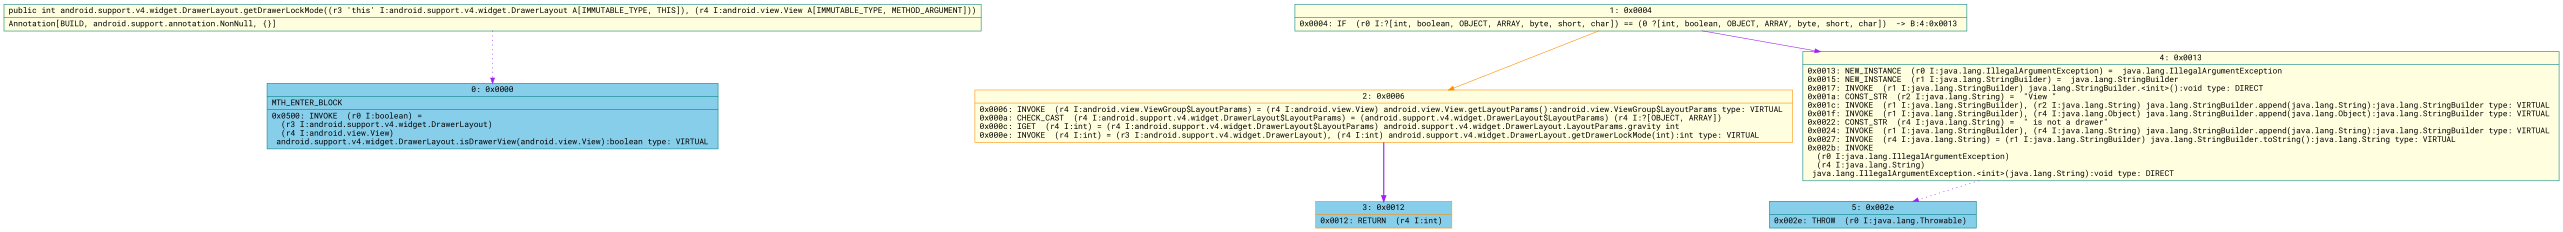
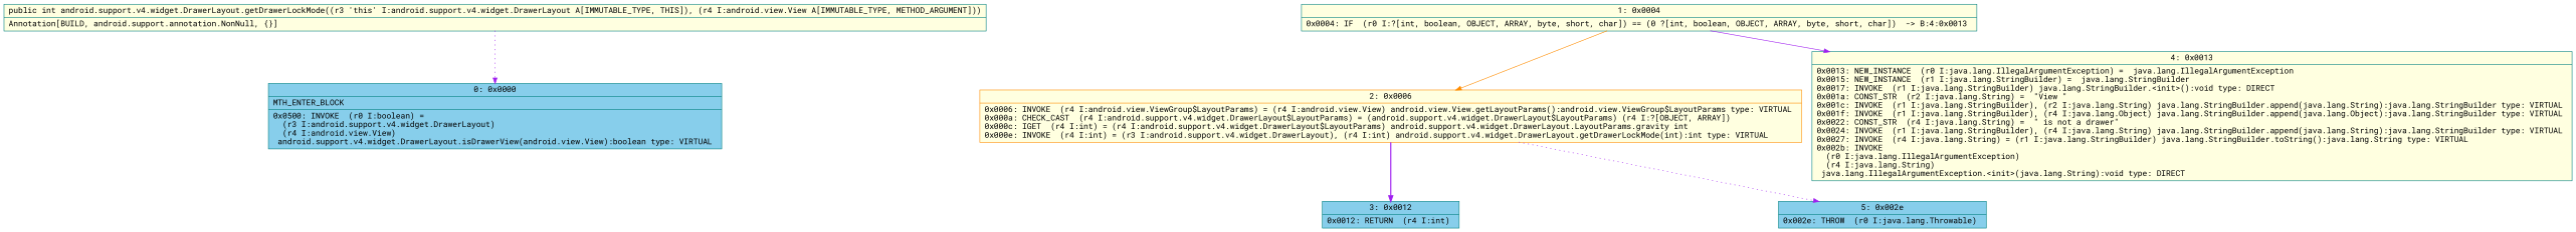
  digraph {
    fontname="Roboto Mono"
    node [color=teal fillcolor=lightyellow fontname="Roboto Mono" shape=record style=filled]
    edge [color=purple fontname="Roboto Mono" style=solid]
    n1 [fillcolor=skyblue label="{0\:\ 0x0000|MTH_ENTER_BLOCK\l|0x0500: INVOKE  (r0 I:boolean) = \l  (r3 I:android.support.v4.widget.DrawerLayout)\l  (r4 I:android.view.View)\l android.support.v4.widget.DrawerLayout.isDrawerView(android.view.View):boolean type: VIRTUAL \l}"]
    n2 [label="{1\:\ 0x0004|0x0004: IF  (r0 I:?[int, boolean, OBJECT, ARRAY, byte, short, char]) == (0 ?[int, boolean, OBJECT, ARRAY, byte, short, char])  \-\> B:4:0x0013 \l}"]
    n3 [color=darkorange label="{2\:\ 0x0006|0x0006: INVOKE  (r4 I:android.view.ViewGroup$LayoutParams) = (r4 I:android.view.View) android.view.View.getLayoutParams():android.view.ViewGroup$LayoutParams type: VIRTUAL \l0x000a: CHECK_CAST  (r4 I:android.support.v4.widget.DrawerLayout$LayoutParams) = (android.support.v4.widget.DrawerLayout$LayoutParams) (r4 I:?[OBJECT, ARRAY]) \l0x000c: IGET  (r4 I:int) = (r4 I:android.support.v4.widget.DrawerLayout$LayoutParams) android.support.v4.widget.DrawerLayout.LayoutParams.gravity int \l0x000e: INVOKE  (r4 I:int) = (r3 I:android.support.v4.widget.DrawerLayout), (r4 I:int) android.support.v4.widget.DrawerLayout.getDrawerLockMode(int):int type: VIRTUAL \l}"]
    n4 [label="{4\:\ 0x0013|0x0013: NEW_INSTANCE  (r0 I:java.lang.IllegalArgumentException) =  java.lang.IllegalArgumentException \l0x0015: NEW_INSTANCE  (r1 I:java.lang.StringBuilder) =  java.lang.StringBuilder \l0x0017: INVOKE  (r1 I:java.lang.StringBuilder) java.lang.StringBuilder.\<init\>():void type: DIRECT \l0x001a: CONST_STR  (r2 I:java.lang.String) =  \"View \" \l0x001c: INVOKE  (r1 I:java.lang.StringBuilder), (r2 I:java.lang.String) java.lang.StringBuilder.append(java.lang.String):java.lang.StringBuilder type: VIRTUAL \l0x001f: INVOKE  (r1 I:java.lang.StringBuilder), (r4 I:java.lang.Object) java.lang.StringBuilder.append(java.lang.Object):java.lang.StringBuilder type: VIRTUAL \l0x0022: CONST_STR  (r4 I:java.lang.String) =  \" is not a drawer\" \l0x0024: INVOKE  (r1 I:java.lang.StringBuilder), (r4 I:java.lang.String) java.lang.StringBuilder.append(java.lang.String):java.lang.StringBuilder type: VIRTUAL \l0x0027: INVOKE  (r4 I:java.lang.String) = (r1 I:java.lang.StringBuilder) java.lang.StringBuilder.toString():java.lang.String type: VIRTUAL \l0x002b: INVOKE  \l  (r0 I:java.lang.IllegalArgumentException)\l  (r4 I:java.lang.String)\l java.lang.IllegalArgumentException.\<init\>(java.lang.String):void type: DIRECT \l}"]
-   n5 [color=darkorange fillcolor=skyblue label="{3\:\ 0x0012|0x0012: RETURN  (r4 I:int) \l}"]
+   n5 [fillcolor=skyblue label="{3\:\ 0x0012|0x0012: RETURN  (r4 I:int) \l}"]
    n6 [fillcolor=skyblue label="{5\:\ 0x002e|0x002e: THROW  (r0 I:java.lang.Throwable) \l}"]
    n7 [label="{public int android.support.v4.widget.DrawerLayout.getDrawerLockMode((r3 'this' I:android.support.v4.widget.DrawerLayout A[IMMUTABLE_TYPE, THIS]), (r4 I:android.view.View A[IMMUTABLE_TYPE, METHOD_ARGUMENT]))  | Annotation[BUILD, android.support.annotation.NonNull, \{\}]\l}"]
    n2 -> n3 [color=darkorange]
    n2 -> n4
    n3 -> n5 [style=bold]
-   n4 -> n6 [style=dotted]
+   n3 -> n6 [style=dotted]
    n7 -> n1 [style=dotted]
  }
